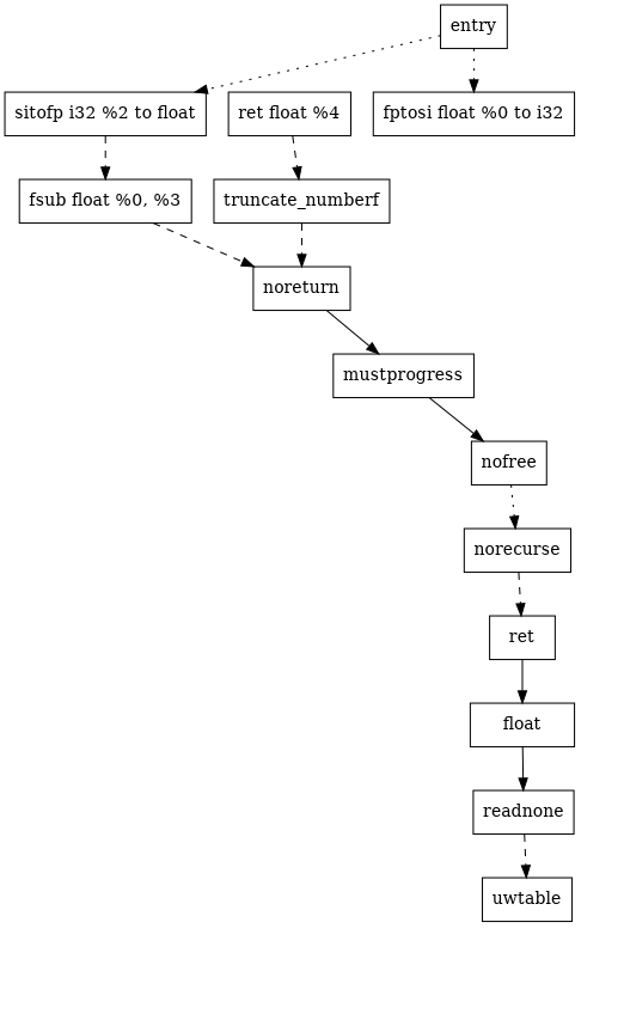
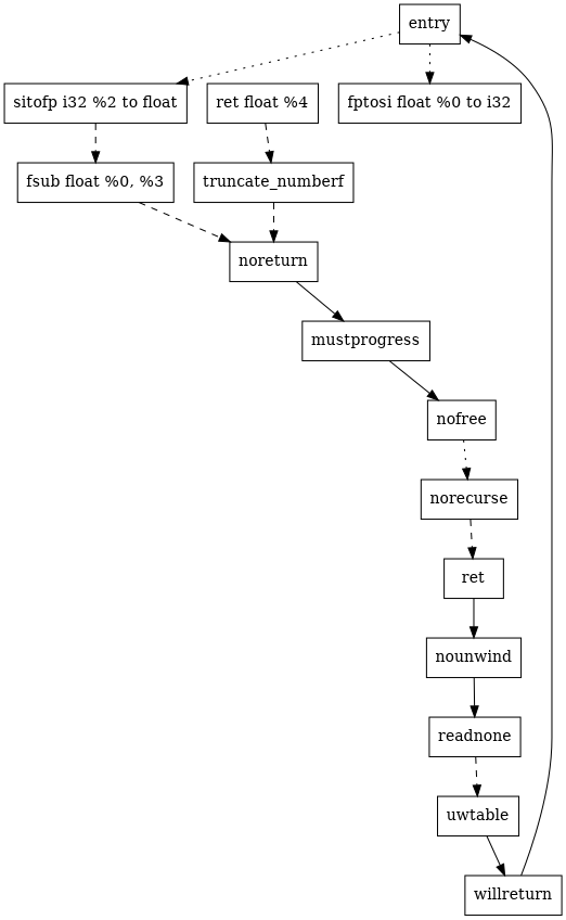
  digraph {
    node [shape=box]
    edge [style=dashed]
    n1 [label=entry]
    n2 [label="fptosi float %0 to i32"]
    n3 [label="sitofp i32 %2 to float"]
    n4 [label="fsub float %0, %3"]
    n5 [label=noreturn]
    n6 [label="ret float %4"]
    n7 [label=truncate_numberf]
    n8 [label=mustprogress]
    n9 [label=nofree]
    n10 [label=norecurse]
    n11 [label=ret]
-   n12 [label=float]
+   n12 [label=nounwind]
    n13 [label=readnone]
    n14 [label=uwtable]
+   n15 [label=willreturn]
    n1 -> n2 [style=dotted]
    n1 -> n3 [style=dotted]
    n3 -> n4
    n4 -> n5
    n5 -> n8 [style=solid]
    n6 -> n7
    n7 -> n5
    n8 -> n9 [style=solid]
    n9 -> n10 [style=dotted]
    n10 -> n11
    n11 -> n12 [style=solid]
    n12 -> n13 [style=solid]
    n13 -> n14
+   n14 -> n15 [style=solid]
+   n15 -> n1 [style=solid]
  }
